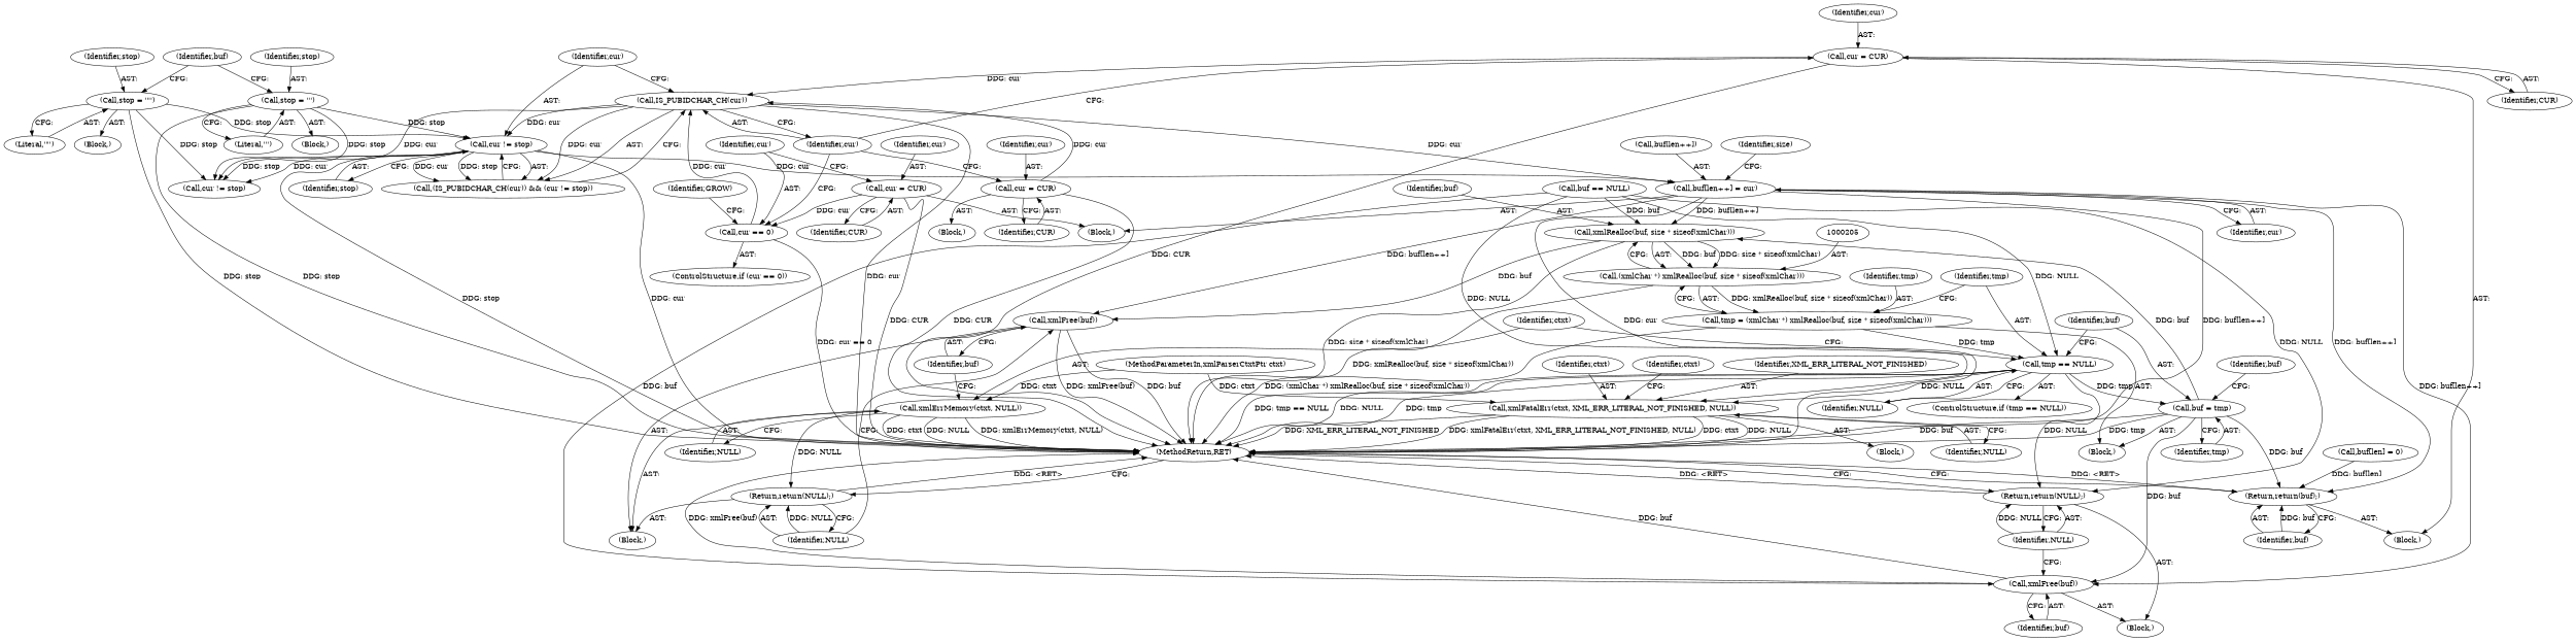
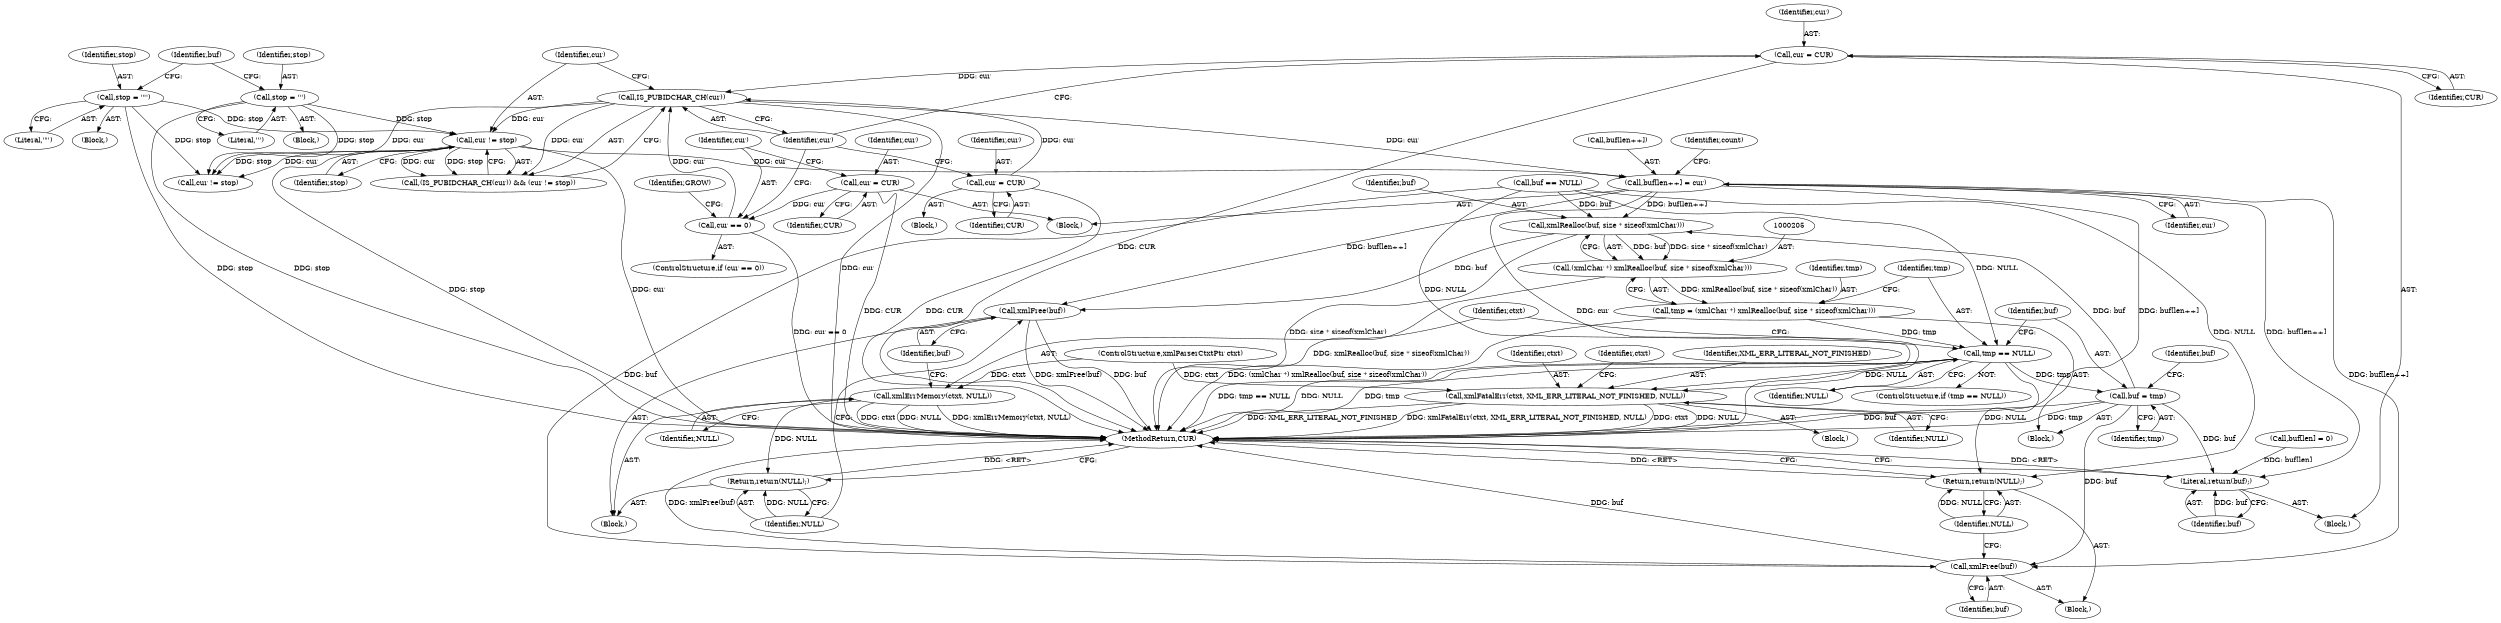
  digraph {
    n1 [label="(Call,buf[len++] = cur)"]
    n2 [label="(Call,xmlRealloc(buf, size * sizeof(xmlChar)))"]
    n3 [label="(Call,xmlFree(buf))"]
-   n4 [label="(Return,return(buf);)"]
+   n4 [label="(Literal,return(buf);)"]
    n5 [label="(Call,xmlFree(buf))"]
    n6 [label="(Identifier,cur)"]
    n7 [label="(Block,)"]
-   n8 [label="(MethodReturn,RET)"]
+   n8 [label="(MethodReturn,CUR)"]
    n9 [label="(Call,(xmlChar *) xmlRealloc(buf, size * sizeof(xmlChar)))"]
    n10 [label="(Block,)"]
    n11 [label="(Identifier,buf)"]
    n12 [label="(Block,)"]
    n13 [label="(Identifier,buf)"]
    n14 [label="(Block,)"]
    n15 [label="(Identifier,buf)"]
    n16 [label="(Return,return(NULL);)"]
    n17 [label="(Return,return(NULL);)"]
    n18 [label="(Call,cur != stop)"]
    n19 [label="(Identifier,stop)"]
    n20 [label="(Call,(IS_PUBIDCHAR_CH(cur)) && (cur != stop))"]
    n21 [label="(Call,cur != stop)"]
    n22 [label="(Call,IS_PUBIDCHAR_CH(cur))"]
    n23 [label="(Identifier,cur)"]
    n24 [label="(Call,cur = CUR)"]
    n25 [label="(Call,cur = CUR)"]
    n26 [label="(Call,cur == 0)"]
    n27 [label="(Identifier,CUR)"]
    n28 [label="(Block,)"]
    n29 [label="(Identifier,CUR)"]
    n30 [label="(ControlStructure,if (cur == 0))"]
    n31 [label="(Call,cur = CUR)"]
    n32 [label="(Identifier,CUR)"]
    n33 [label="(Call,stop = '\"')"]
    n34 [label="(Literal,'\"')"]
    n35 [label="(Block,)"]
    n36 [label="(Call,stop = '\'')"]
    n37 [label="(Block,)"]
    n38 [label="(Literal,'\'')"]
    n39 [label="(Call,tmp = (xmlChar *) xmlRealloc(buf, size * sizeof(xmlChar)))"]
    n40 [label="(Call,tmp == NULL)"]
    n41 [label="(Block,)"]
    n42 [label="(Call,buf = tmp)"]
    n43 [label="(Call,xmlFatalErr(ctxt, XML_ERR_LITERAL_NOT_FINISHED, NULL))"]
    n44 [label="(ControlStructure,if (tmp == NULL))"]
    n45 [label="(Identifier,NULL)"]
    n46 [label="(Call,xmlErrMemory(ctxt, NULL))"]
    n47 [label="(Identifier,NULL)"]
    n48 [label="(Identifier,tmp)"]
    n49 [label="(Identifier,NULL)"]
    n50 [label="(Block,)"]
    n51 [label="(Identifier,NULL)"]
    n52 [label="(Identifier,NULL)"]
    n53 [label="(Call,buf == NULL)"]
    n54 [label="(Identifier,cur)"]
    n55 [label="(Identifier,cur)"]
    n56 [label="(Identifier,XML_ERR_LITERAL_NOT_FINISHED)"]
    n57 [label="(Identifier,cur)"]
    n58 [label="(Identifier,buf)"]
    n59 [label="(Identifier,buf)"]
    n60 [label="(Identifier,stop)"]
    n61 [label="(Identifier,tmp)"]
    n62 [label="(Identifier,tmp)"]
    n63 [label="(Identifier,GROW)"]
    n64 [label="(Identifier,stop)"]
    n65 [label="(Identifier,buf)"]
    n66 [label="(Identifier,buf)"]
-   n67 [label="(MethodParameterIn,xmlParserCtxtPtr ctxt)"]
+   n67 [label="(ControlStructure,xmlParserCtxtPtr ctxt)"]
    n68 [label="(Call,buf[len++])"]
    n69 [label="(Call,buf[len] = 0)"]
    n70 [label="(Identifier,ctxt)"]
    n71 [label="(Identifier,ctxt)"]
    n72 [label="(Identifier,cur)"]
    n73 [label="(Identifier,ctxt)"]
-   n74 [label="(Identifier,size)"]
+   n74 [label="(Identifier,count)"]
    n75 [label="(Identifier,cur)"]
    1000205
    n1 -> n2 [label="DDG: buf[len++]"]
    n1 -> n3 [label="DDG: buf[len++]"]
    n1 -> n4 [label="DDG: buf[len++]"]
    n1 -> n5 [label="DDG: buf[len++]"]
    n1 -> n6 [label="CFG: "]
    n1 -> n7 [label="AST: "]
    n1 -> n8 [label="DDG: buf[len++]"]
    n1 -> n8 [label="DDG: cur"]
    n2 -> n5 [label="DDG: buf"]
    n2 -> n8 [label="DDG: size * sizeof(xmlChar)"]
    n2 -> n9 [label="AST: "]
    n2 -> n9 [label="DDG: buf"]
    n2 -> n9 [label="DDG: size * sizeof(xmlChar)"]
    n3 -> n8 [label="DDG: xmlFree(buf)"]
    n3 -> n8 [label="DDG: buf"]
    n3 -> n10 [label="AST: "]
    n3 -> n11 [label="CFG: "]
    n4 -> n8 [label="DDG: <RET>"]
    n4 -> n12 [label="AST: "]
    n4 -> n13 [label="CFG: "]
    n5 -> n8 [label="DDG: buf"]
    n5 -> n8 [label="DDG: xmlFree(buf)"]
    n5 -> n14 [label="AST: "]
    n5 -> n15 [label="CFG: "]
    n6 -> n1 [label="AST: "]
    n8 -> n4 [label="CFG: "]
    n8 -> n16 [label="CFG: "]
    n8 -> n17 [label="CFG: "]
    n9 -> n2 [label="CFG: "]
    n9 -> n8 [label="DDG: xmlRealloc(buf, size * sizeof(xmlChar))"]
    n9 -> n39 [label="AST: "]
    n9 -> n39 [label="DDG: xmlRealloc(buf, size * sizeof(xmlChar))"]
    n11 -> n3 [label="AST: "]
    n13 -> n4 [label="AST: "]
    n13 -> n4 [label="DDG: buf"]
    n15 -> n5 [label="AST: "]
    n15 -> n46 [label="CFG: "]
    n16 -> n8 [label="DDG: <RET>"]
    n16 -> n10 [label="AST: "]
    n16 -> n49 [label="CFG: "]
    n17 -> n8 [label="DDG: <RET>"]
    n17 -> n14 [label="AST: "]
    n17 -> n52 [label="CFG: "]
    n18 -> n1 [label="DDG: cur"]
    n18 -> n8 [label="DDG: cur"]
    n18 -> n8 [label="DDG: stop"]
    n18 -> n19 [label="CFG: "]
    n18 -> n20 [label="AST: "]
    n18 -> n20 [label="DDG: cur"]
    n18 -> n20 [label="DDG: stop"]
    n18 -> n21 [label="DDG: cur"]
    n18 -> n21 [label="DDG: stop"]
    n19 -> n18 [label="AST: "]
    n20 -> n18 [label="CFG: "]
    n20 -> n22 [label="CFG: "]
    n22 -> n1 [label="DDG: cur"]
    n22 -> n8 [label="DDG: cur"]
    n22 -> n18 [label="DDG: cur"]
    n22 -> n20 [label="AST: "]
    n22 -> n20 [label="DDG: cur"]
    n22 -> n21 [label="DDG: cur"]
    n22 -> n23 [label="CFG: "]
    n23 -> n22 [label="AST: "]
    n23 -> n24 [label="CFG: "]
    n23 -> n25 [label="CFG: "]
    n23 -> n26 [label="CFG: "]
    n24 -> n8 [label="DDG: CUR"]
    n24 -> n22 [label="DDG: cur"]
    n24 -> n27 [label="CFG: "]
    n24 -> n28 [label="AST: "]
    n25 -> n8 [label="DDG: CUR"]
    n25 -> n12 [label="AST: "]
    n25 -> n22 [label="DDG: cur"]
    n25 -> n29 [label="CFG: "]
    n26 -> n8 [label="DDG: cur == 0"]
    n26 -> n22 [label="DDG: cur"]
    n26 -> n30 [label="AST: "]
    n27 -> n24 [label="AST: "]
    n29 -> n25 [label="AST: "]
    n31 -> n7 [label="AST: "]
    n31 -> n8 [label="DDG: CUR"]
    n31 -> n26 [label="DDG: cur"]
    n31 -> n32 [label="CFG: "]
    n32 -> n31 [label="AST: "]
    n33 -> n8 [label="DDG: stop"]
    n33 -> n18 [label="DDG: stop"]
    n33 -> n21 [label="DDG: stop"]
    n33 -> n34 [label="CFG: "]
    n33 -> n35 [label="AST: "]
    n34 -> n33 [label="AST: "]
    n36 -> n8 [label="DDG: stop"]
    n36 -> n18 [label="DDG: stop"]
    n36 -> n21 [label="DDG: stop"]
    n36 -> n37 [label="AST: "]
    n36 -> n38 [label="CFG: "]
    n38 -> n36 [label="AST: "]
    n39 -> n8 [label="DDG: (xmlChar *) xmlRealloc(buf, size * sizeof(xmlChar))"]
    n39 -> n9 [label="CFG: "]
    n39 -> n40 [label="DDG: tmp"]
    n39 -> n41 [label="AST: "]
    n40 -> n8 [label="DDG: tmp"]
    n40 -> n8 [label="DDG: tmp == NULL"]
    n40 -> n8 [label="DDG: NULL"]
    n40 -> n16 [label="DDG: NULL"]
    n40 -> n42 [label="DDG: tmp"]
    n40 -> n43 [label="DDG: NULL"]
-   n40 -> n44 [label="AST: "]
+   n40 -> n44 [label="NOT: "]
    n40 -> n45 [label="CFG: "]
    n42 -> n2 [label="DDG: buf"]
    n42 -> n3 [label="DDG: buf"]
    n42 -> n4 [label="DDG: buf"]
    n42 -> n8 [label="DDG: buf"]
    n42 -> n8 [label="DDG: tmp"]
    n42 -> n41 [label="AST: "]
    n42 -> n48 [label="CFG: "]
    n43 -> n8 [label="DDG: NULL"]
    n43 -> n8 [label="DDG: ctxt"]
    n43 -> n8 [label="DDG: XML_ERR_LITERAL_NOT_FINISHED"]
    n43 -> n8 [label="DDG: xmlFatalErr(ctxt, XML_ERR_LITERAL_NOT_FINISHED, NULL)"]
    n43 -> n50 [label="AST: "]
    n43 -> n51 [label="CFG: "]
    n45 -> n40 [label="AST: "]
    n46 -> n8 [label="DDG: NULL"]
    n46 -> n8 [label="DDG: xmlErrMemory(ctxt, NULL)"]
    n46 -> n8 [label="DDG: ctxt"]
    n46 -> n14 [label="AST: "]
    n46 -> n17 [label="DDG: NULL"]
    n46 -> n47 [label="CFG: "]
    n47 -> n46 [label="AST: "]
    n48 -> n42 [label="AST: "]
    n49 -> n3 [label="CFG: "]
    n49 -> n16 [label="AST: "]
    n49 -> n16 [label="DDG: NULL"]
    n51 -> n43 [label="AST: "]
    n52 -> n5 [label="CFG: "]
    n52 -> n17 [label="AST: "]
    n52 -> n17 [label="DDG: NULL"]
    n53 -> n2 [label="DDG: buf"]
    n53 -> n3 [label="DDG: buf"]
    n53 -> n16 [label="DDG: NULL"]
    n53 -> n40 [label="DDG: NULL"]
    n53 -> n43 [label="DDG: NULL"]
    n54 -> n18 [label="AST: "]
    n54 -> n22 [label="CFG: "]
    n55 -> n24 [label="AST: "]
    n56 -> n43 [label="AST: "]
    n57 -> n31 [label="AST: "]
    n58 -> n33 [label="CFG: "]
    n58 -> n36 [label="CFG: "]
    n59 -> n40 [label="CFG: "]
    n59 -> n42 [label="AST: "]
    n60 -> n33 [label="AST: "]
    n61 -> n39 [label="AST: "]
    n62 -> n39 [label="CFG: "]
    n62 -> n40 [label="AST: "]
    n63 -> n26 [label="CFG: "]
    n64 -> n36 [label="AST: "]
    n65 -> n42 [label="CFG: "]
    n66 -> n2 [label="AST: "]
    n67 -> n43 [label="DDG: ctxt"]
    n67 -> n46 [label="DDG: ctxt"]
    n68 -> n1 [label="AST: "]
    n69 -> n4 [label="DDG: buf[len]"]
    n70 -> n43 [label="AST: "]
    n71 -> n43 [label="CFG: "]
    n72 -> n26 [label="AST: "]
    n72 -> n31 [label="CFG: "]
    n73 -> n40 [label="CFG: "]
    n73 -> n46 [label="AST: "]
    n74 -> n1 [label="CFG: "]
    n75 -> n25 [label="AST: "]
    1000205 -> n9 [label="AST: "]
  }
